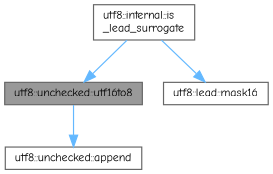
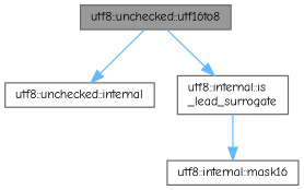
  digraph {
    fontname="Comic Neue"
    rankdir=TB
    node [color=grey40 fillcolor=white fontname="Comic Neue" fontsize=10 shape=box style=filled]
    edge [color=steelblue1 fontname="Comic Neue" fontsize=10 labelfontname=Helvetica labelfontsize=10 style=solid]
    n1 [color=gray40 fillcolor=grey60 fontcolor=black height=0.2 label="utf8::unchecked::utf16to8" width=0.4]
-   n2 [height=0.2 label="utf8::unchecked::append" width=0.4]
+   n2 [height=0.2 label="utf8::unchecked::internal" width=0.4]
    n3 [height=0.2 label="utf8::internal::is\l_lead_surrogate" width=0.4]
-   n4 [height=0.2 label="utf8::lead::mask16" width=0.4]
+   n4 [height=0.2 label="utf8::internal::mask16" width=0.4]
    n1 -> n2
-   n3 -> n1
+   n1 -> n3
    n3 -> n4
  }
